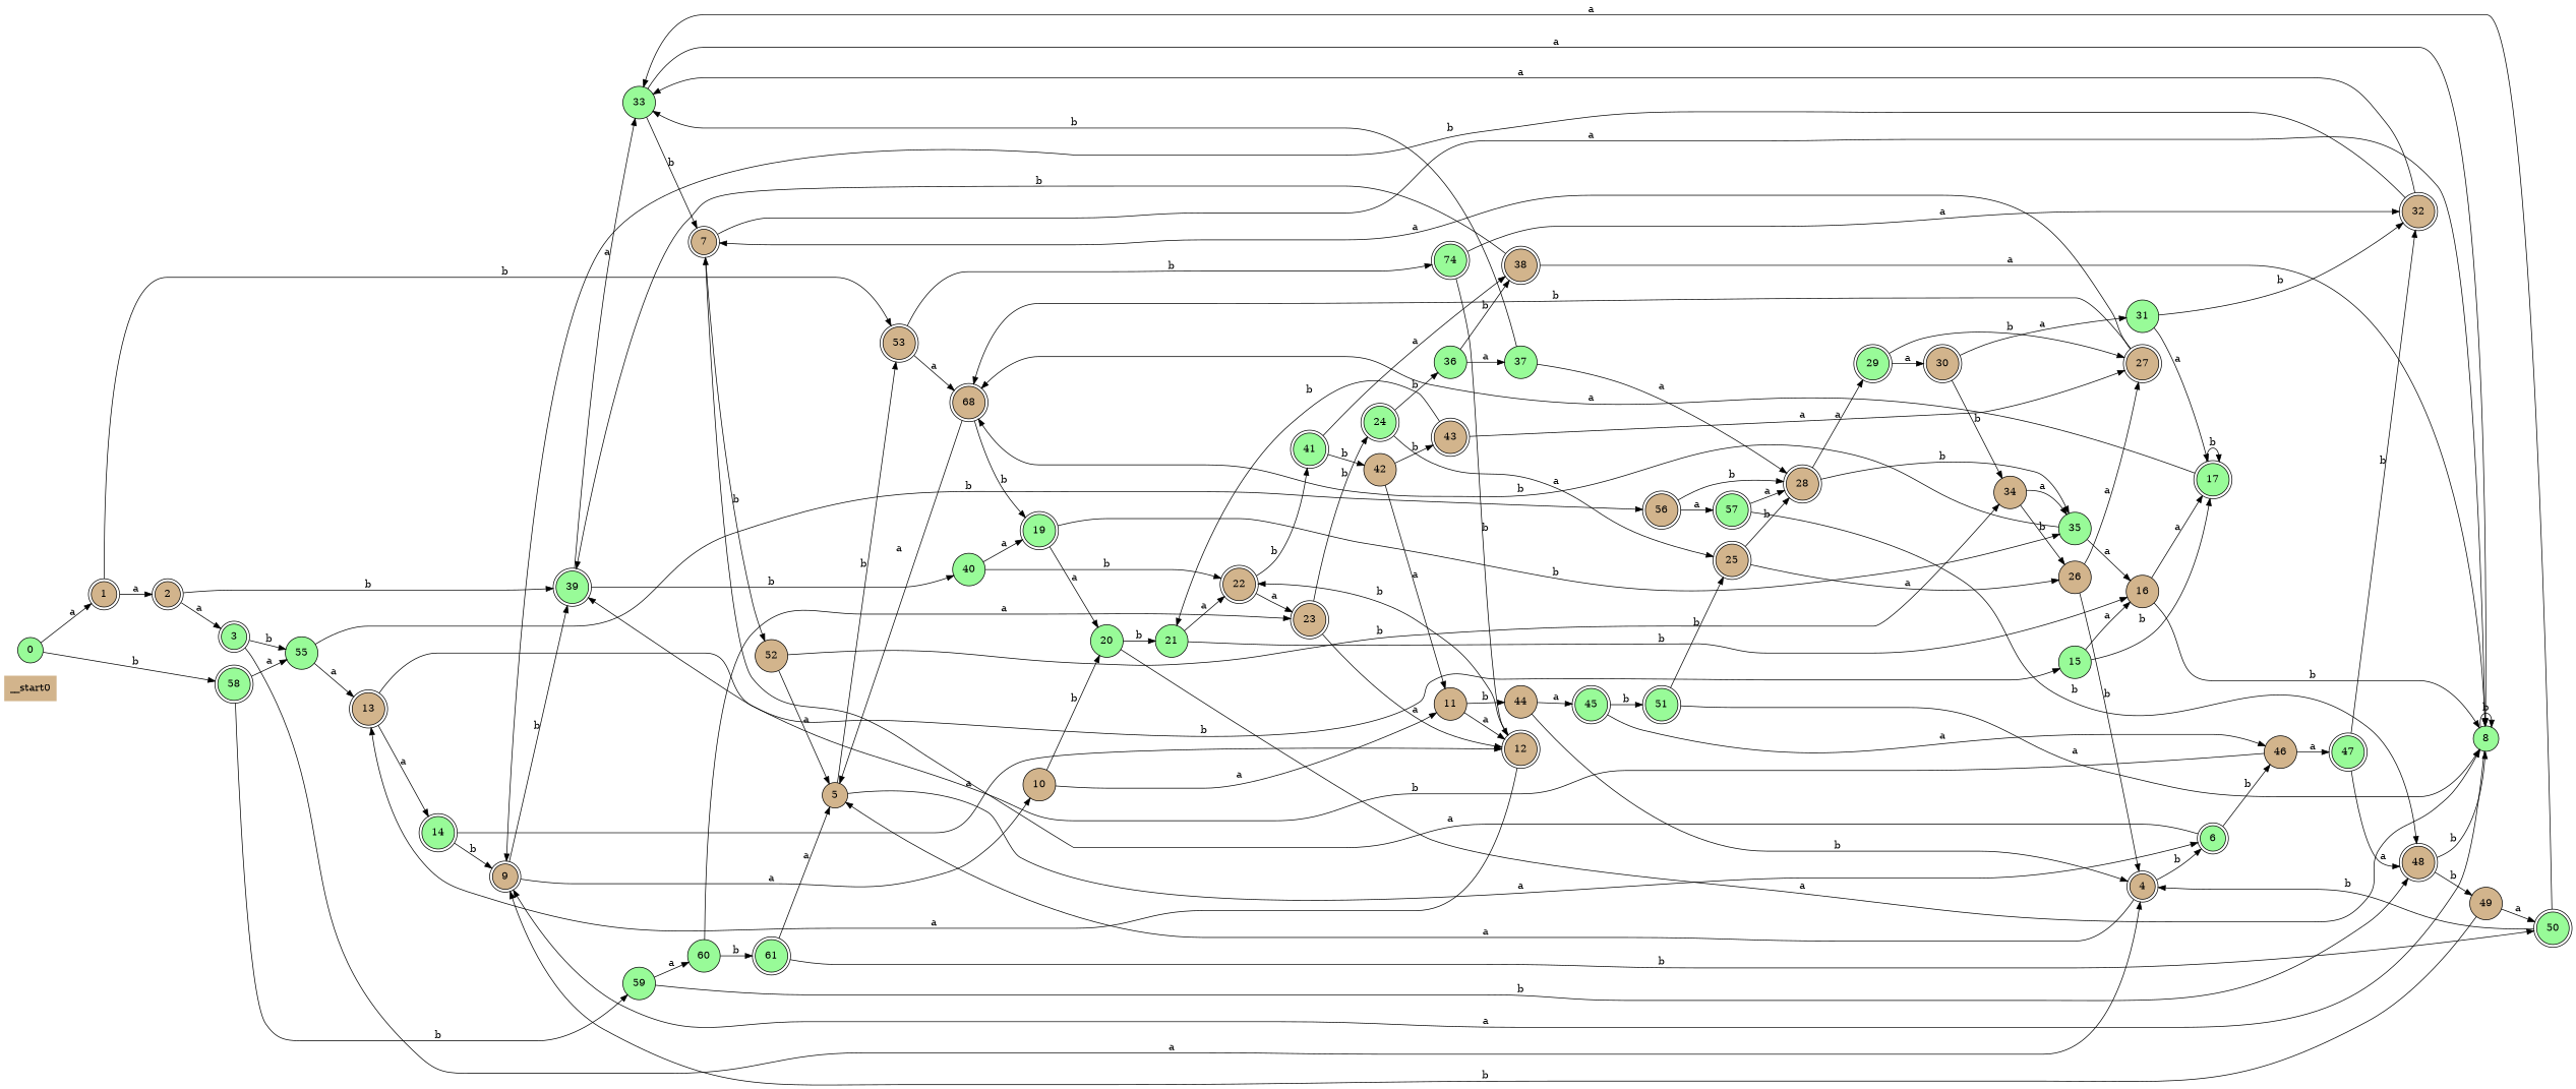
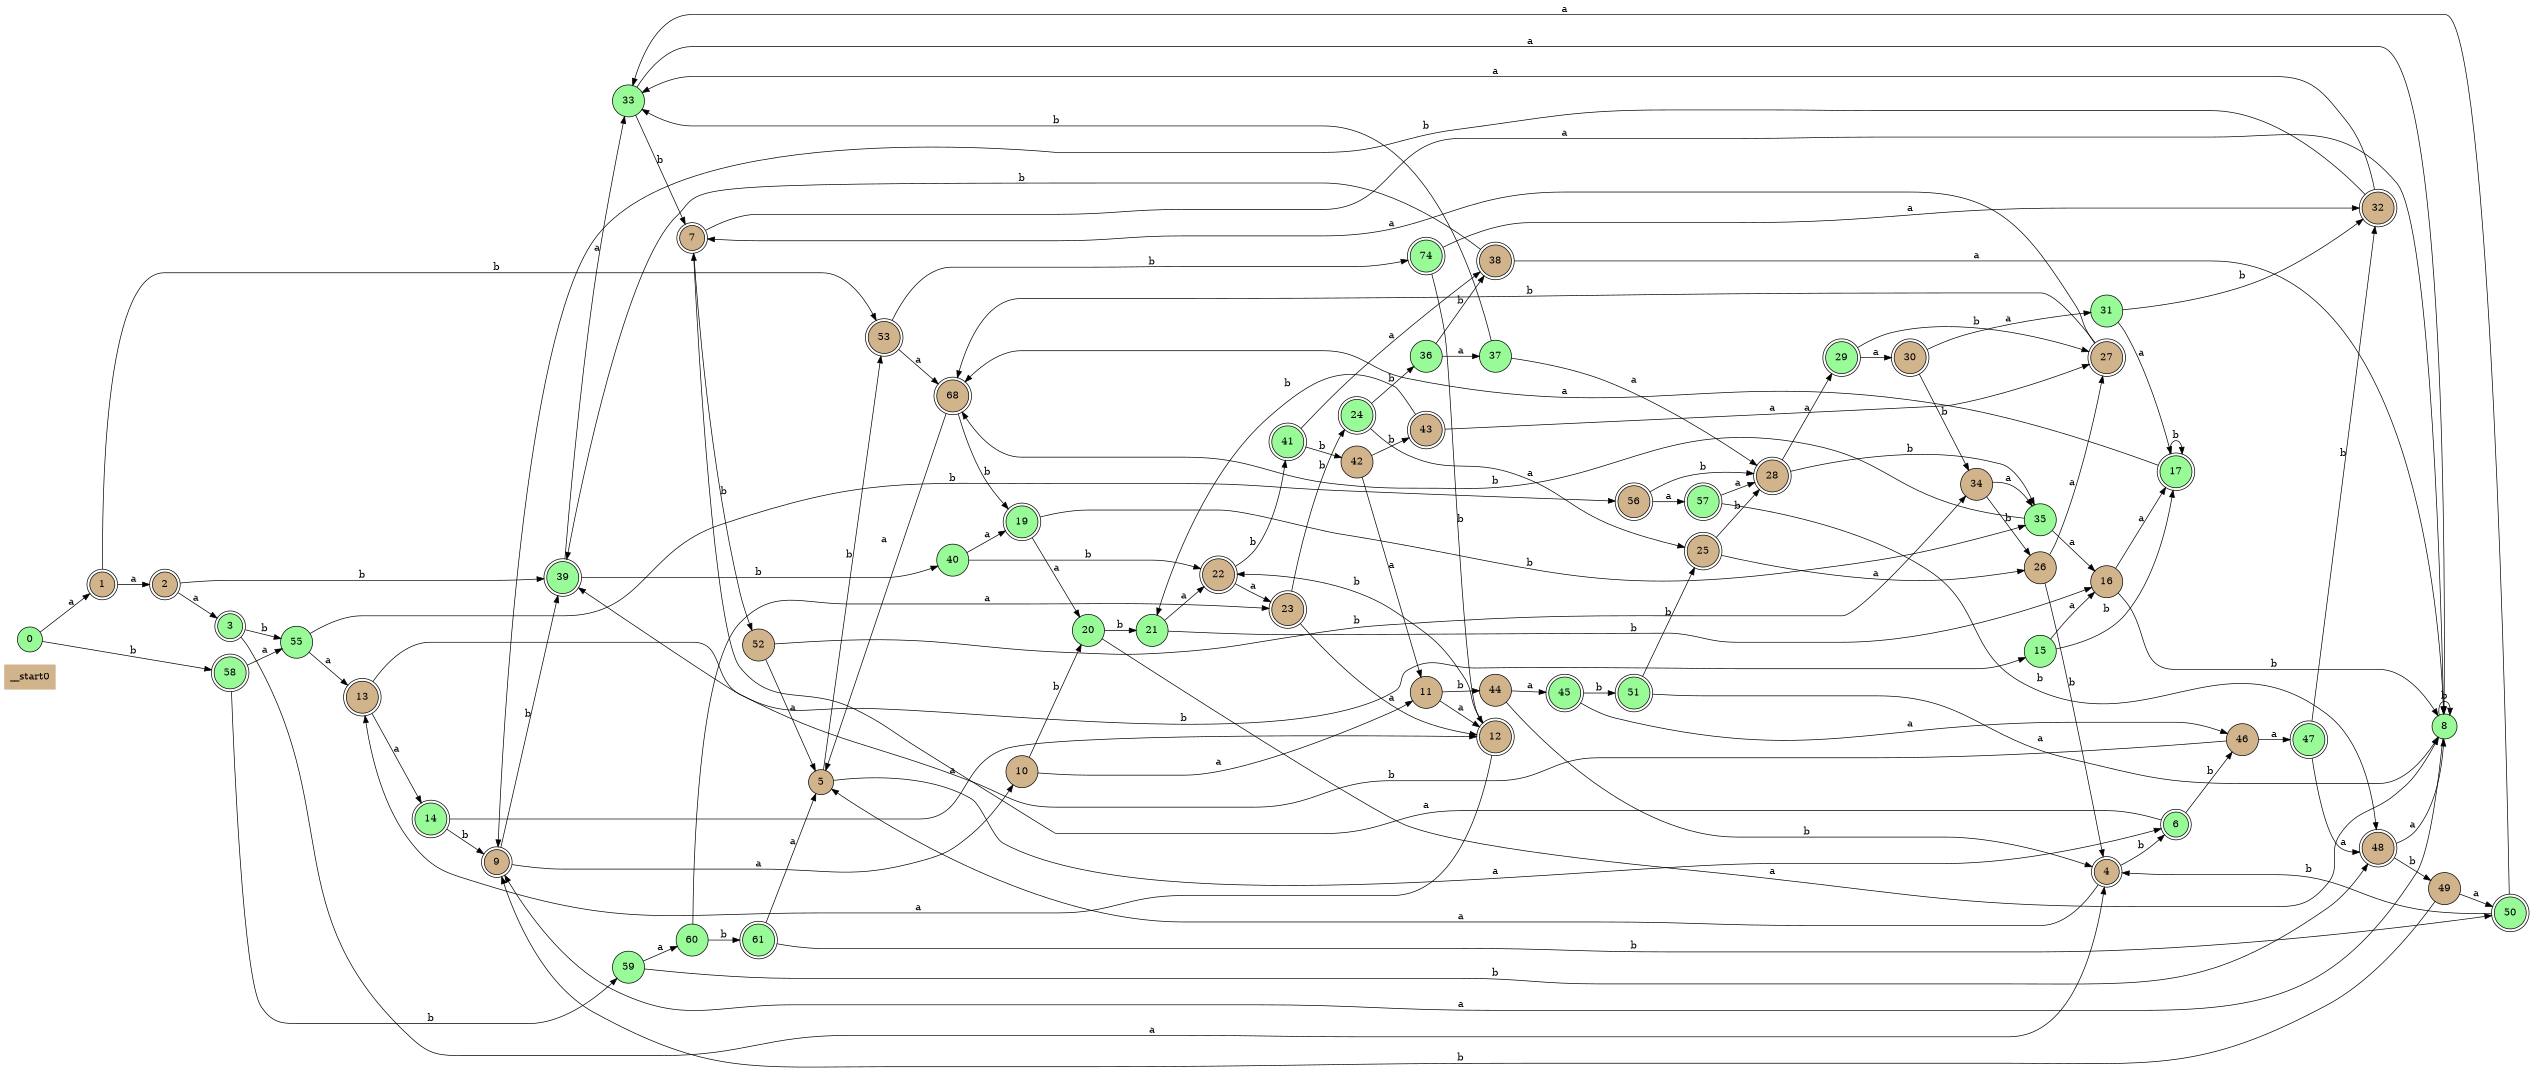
  digraph {
    rankdir=LR
    node [fillcolor=tan shape=doublecircle style="rounded,filled" color=black]
    __start0 [shape=none style=filled color=""]
    n2 [fillcolor=palegreen label=0 shape=circle style=filled]
    n3 [label=1]
    n4 [fillcolor=palegreen label=58]
    n5 [label=2]
    n6 [label=53]
    n7 [fillcolor=palegreen label=55 shape=circle style=filled]
    n8 [fillcolor=palegreen label=59 shape=circle style=filled]
    n9 [fillcolor=palegreen label=3]
    n10 [fillcolor=palegreen label=39]
    n11 [label=68]
    n12 [fillcolor=palegreen label=74]
    n13 [label=4]
    n14 [fillcolor=palegreen label=33 shape=circle style=filled]
    n15 [fillcolor=palegreen label=40 shape=circle style=filled]
    n16 [label=5 shape=circle style=filled]
    n17 [fillcolor=palegreen label=6]
    n18 [label=13]
    n19 [label=56]
    n20 [label=7]
    n21 [label=46 shape=circle style=filled]
    n22 [fillcolor=palegreen label=8 shape=circle style=filled]
    n23 [label=52 shape=circle style=filled]
    n24 [fillcolor=palegreen label=47]
    n25 [label=9]
    n26 [label=34 shape=circle style=filled]
    n27 [label=10 shape=circle style=filled]
    n28 [label=11 shape=circle style=filled]
    n29 [fillcolor=palegreen label=20 shape=circle style=filled]
    n30 [label=12]
    n31 [label=44 shape=circle style=filled]
    n32 [fillcolor=palegreen label=21 shape=circle style=filled]
    n33 [label=22]
    n34 [fillcolor=palegreen label=45]
    n35 [fillcolor=palegreen label=14]
    n36 [fillcolor=palegreen label=15 shape=circle style=filled]
    n37 [label=23]
    n38 [fillcolor=palegreen label=41]
    n39 [label=16 shape=circle style=filled]
    n40 [fillcolor=palegreen label=17]
    n41 [fillcolor=palegreen label=19]
    n42 [fillcolor=palegreen label=35 shape=circle style=filled]
    n43 [fillcolor=palegreen label=24]
    n44 [label=38]
    n45 [label=42 shape=circle style=filled]
    n46 [label=25]
    n47 [fillcolor=palegreen label=36 shape=circle style=filled]
    n48 [label=26 shape=circle style=filled]
    n49 [label=28]
    n50 [fillcolor=palegreen label=37 shape=circle style=filled]
    n51 [label=27]
    n52 [fillcolor=palegreen label=29]
    n53 [label=30]
    n54 [fillcolor=palegreen label=31 shape=circle style=filled]
    n55 [label=32]
    n56 [label=43]
    n57 [fillcolor=palegreen label=51]
    n58 [label=48]
    n59 [label=49 shape=circle style=filled]
    n60 [fillcolor=palegreen label=50]
    n61 [fillcolor=palegreen label=57]
    n62 [fillcolor=palegreen label=60 shape=circle style=filled]
    n63 [fillcolor=palegreen label=61]
    n2 -> n3 [label=a]
    n2 -> n4 [label=b]
    n3 -> n5 [label=a]
    n3 -> n6 [label=b]
    n4 -> n7 [label=a]
    n4 -> n8 [label=b]
    n5 -> n9 [label=a]
    n5 -> n10 [label=b]
    n6 -> n11 [label=a]
    n6 -> n12 [label=b]
    n7 -> n18 [label=a]
    n7 -> n19 [label=b]
    n8 -> n58 [label=b]
    n8 -> n62 [label=a]
    n9 -> n7 [label=b]
    n9 -> n13 [label=a]
    n10 -> n14 [label=a]
    n10 -> n15 [label=b]
    n11 -> n16 [label=a]
    n11 -> n41 [label=b]
    n12 -> n30 [label=b]
    n12 -> n55 [label=a]
    n13 -> n16 [label=a]
    n13 -> n17 [label=b]
    n14 -> n20 [label=b]
    n14 -> n22 [label=a]
    n15 -> n33 [label=b]
    n15 -> n41 [label=a]
    n16 -> n6 [label=b]
    n16 -> n17 [label=a]
    n17 -> n20 [label=a]
    n17 -> n21 [label=b]
    n18 -> n35 [label=a]
    n18 -> n36 [label=b]
    n19 -> n49 [label=b]
    n19 -> n61 [label=a]
    n20 -> n22 [label=a]
    n20 -> n23 [label=b]
    n21 -> n10 [label=b]
    n21 -> n24 [label=a]
    n22 -> n22 [label=b]
    n22 -> n25 [label=a]
    n23 -> n16 [label=a]
    n23 -> n26 [label=b]
    n24 -> n55 [label=b]
    n24 -> n58 [label=a]
    n25 -> n10 [label=b]
    n25 -> n27 [label=a]
    n26 -> n42 [label=a]
    n26 -> n48 [label=b]
    n27 -> n28 [label=a]
    n27 -> n29 [label=b]
    n28 -> n30 [label=a]
    n28 -> n31 [label=b]
    n29 -> n22 [label=a]
    n29 -> n32 [label=b]
    n30 -> n18 [label=a]
    n30 -> n33 [label=b]
    n31 -> n13 [label=b]
    n31 -> n34 [label=a]
    n32 -> n33 [label=a]
    n32 -> n39 [label=b]
    n33 -> n37 [label=a]
    n33 -> n38 [label=b]
    n34 -> n21 [label=a]
    n34 -> n57 [label=b]
    n35 -> n25 [label=b]
    n35 -> n30 [label=a]
    n36 -> n39 [label=a]
    n36 -> n40 [label=b]
    n37 -> n30 [label=a]
    n37 -> n43 [label=b]
    n38 -> n44 [label=a]
    n38 -> n45 [label=b]
    n39 -> n22 [label=b]
    n39 -> n40 [label=a]
    n40 -> n11 [label=a]
    n40 -> n40 [label=b]
    n41 -> n29 [label=a]
    n41 -> n42 [label=b]
    n42 -> n11 [label=b]
    n42 -> n39 [label=a]
    n43 -> n46 [label=a]
    n43 -> n47 [label=b]
    n44 -> n10 [label=b]
    n44 -> n22 [label=a]
    n45 -> n28 [label=a]
    n45 -> n56 [label=b]
    n46 -> n48 [label=a]
    n46 -> n49 [label=b]
    n47 -> n44 [label=b]
    n47 -> n50 [label=a]
    n48 -> n13 [label=b]
    n48 -> n51 [label=a]
    n49 -> n42 [label=b]
    n49 -> n52 [label=a]
    n50 -> n14 [label=b]
    n50 -> n49 [label=a]
    n51 -> n11 [label=b]
    n51 -> n20 [label=a]
    n52 -> n51 [label=b]
    n52 -> n53 [label=a]
    n53 -> n26 [label=b]
    n53 -> n54 [label=a]
    n54 -> n40 [label=a]
    n54 -> n55 [label=b]
    n55 -> n14 [label=a]
    n55 -> n25 [label=b]
    n56 -> n32 [label=b]
    n56 -> n51 [label=a]
    n57 -> n22 [label=a]
    n57 -> n46 [label=b]
-   n58 -> n22 [label=b]
+   n58 -> n22 [label=a]
    n58 -> n59 [label=b]
    n59 -> n25 [label=b]
    n59 -> n60 [label=a]
    n60 -> n13 [label=b]
    n60 -> n14 [label=a]
    n61 -> n49 [label=a]
    n61 -> n58 [label=b]
    n62 -> n37 [label=a]
    n62 -> n63 [label=b]
    n63 -> n16 [label=a]
    n63 -> n60 [label=b]
  }
